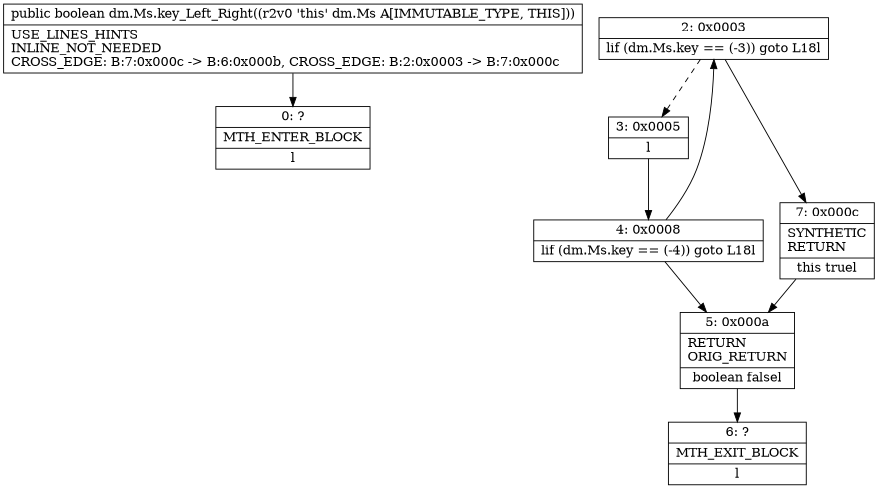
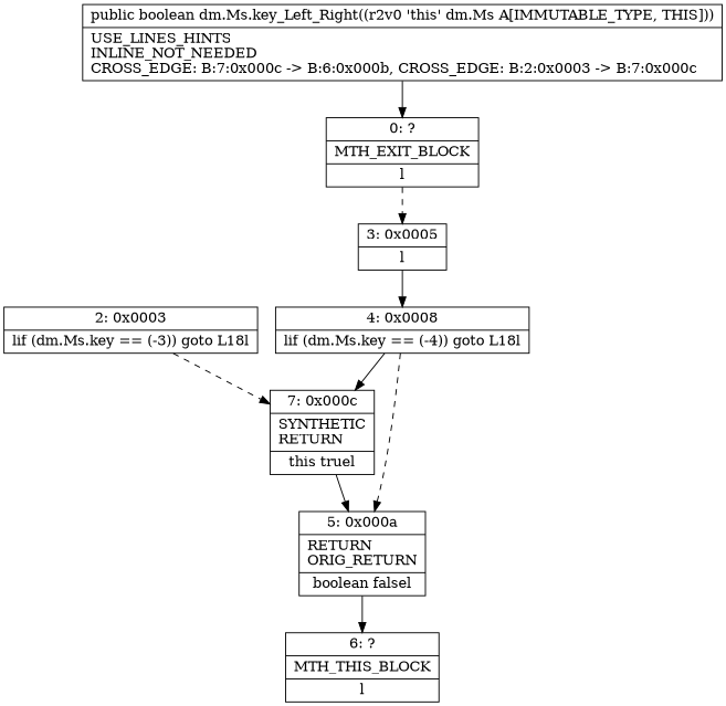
  digraph {
    node [shape=record]
-   n1 [label="{0\:\ ?|MTH_ENTER_BLOCK\l|l}"]
+   n1 [label="{0\:\ ?|MTH_EXIT_BLOCK\l|l}"]
    n2 [label="{2\:\ 0x0003|lif (dm.Ms.key == (\-3)) goto L18l}"]
    n3 [label="{3\:\ 0x0005|l}"]
    n4 [label="{7\:\ 0x000c|SYNTHETIC\lRETURN\l|this truel}"]
    n5 [label="{4\:\ 0x0008|lif (dm.Ms.key == (\-4)) goto L18l}"]
    n6 [label="{5\:\ 0x000a|RETURN\lORIG_RETURN\l|boolean falsel}"]
-   n7 [label="{6\:\ ?|MTH_EXIT_BLOCK\l|l}"]
+   n7 [label="{6\:\ ?|MTH_THIS_BLOCK\l|l}"]
    n8 [label="{public boolean dm.Ms.key_Left_Right((r2v0 'this' dm.Ms A[IMMUTABLE_TYPE, THIS]))  | USE_LINES_HINTS\lINLINE_NOT_NEEDED\lCROSS_EDGE: B:7:0x000c \-\> B:6:0x000b, CROSS_EDGE: B:2:0x0003 \-\> B:7:0x000c\l}"]
-   n2 -> n3 [style=dashed]
-   n2 -> n4
+   n1 -> n3 [style=dashed]
+   n2 -> n4 [style=dashed]
    n3 -> n5
    n4 -> n6
-   n5 -> n2
-   n5 -> n6 [style=solid]
+   n5 -> n4
+   n5 -> n6 [style=dashed]
    n6 -> n7
    n8 -> n1
  }
